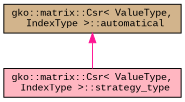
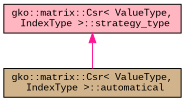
  digraph {
    fontname="Liberation Mono"
    node [color=black fontname="Liberation Mono" fontsize=10 shape=record style=filled]
    n1 [fillcolor=tan fontcolor=black height=0.2 label="gko::matrix::Csr\< ValueType,\l IndexType \>::automatical" width=0.4]
    n2 [fillcolor=lightpink height=0.2 label="gko::matrix::Csr\< ValueType,\l IndexType \>::strategy_type" width=0.4]
-   n1 -> n2 [color=deeppink dir=back fontname="Liberation Mono" fontsize=10 labelfontname=Helvetica labelfontsize=10 style=solid]
+   n2 -> n1 [color=deeppink dir=back fontname="Liberation Mono" fontsize=10 labelfontname=Helvetica labelfontsize=10 style=solid]
  }
